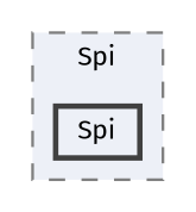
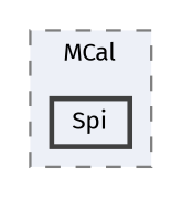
  digraph {
    compound=true
    fontname="Fira Sans"
    n1 [color=grey25 fillcolor="#edf0f7" fontname="Fira Sans" fontsize=10 height=0.2 label=Spi shape=box style="filled,bold" width=0.4]
    subgraph cluster_1 {
      bgcolor="#edf0f7"
      fontsize=10
-     label=Spi
+     label=MCal
      pencolor=grey50
      style="filled,dashed"
      n1
    }
  }
